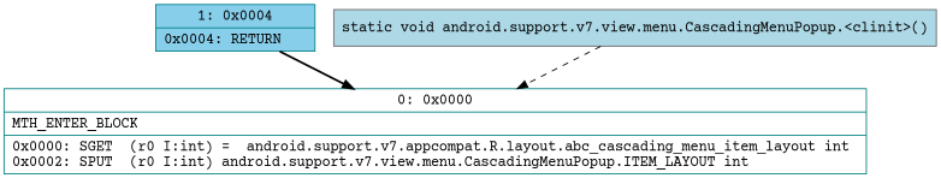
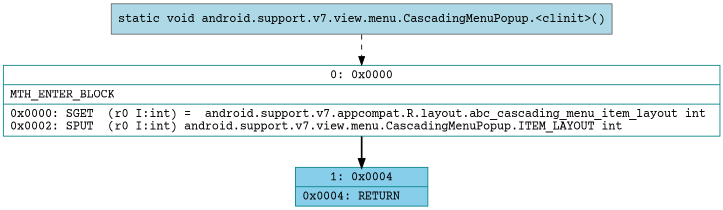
  digraph {
    fontname="Courier Prime"
    node [shape=record style=filled color=teal fontname="Courier Prime"]
    edge [fontname="Courier Prime"]
    n1 [label="{0\:\ 0x0000|MTH_ENTER_BLOCK\l|0x0000: SGET  (r0 I:int) =  android.support.v7.appcompat.R.layout.abc_cascading_menu_item_layout int \l0x0002: SPUT  (r0 I:int) android.support.v7.view.menu.CascadingMenuPopup.ITEM_LAYOUT int \l}" fillcolor=white]
    n2 [label="{1\:\ 0x0004|0x0004: RETURN   \l}" fillcolor=skyblue]
    n3 [label="{static void android.support.v7.view.menu.CascadingMenuPopup.\<clinit\>() }" fillcolor=lightblue color=gray40]
-   n2 -> n1 [style=bold]
+   n1 -> n2 [style=bold]
    n3 -> n1 [style=dashed]
  }
